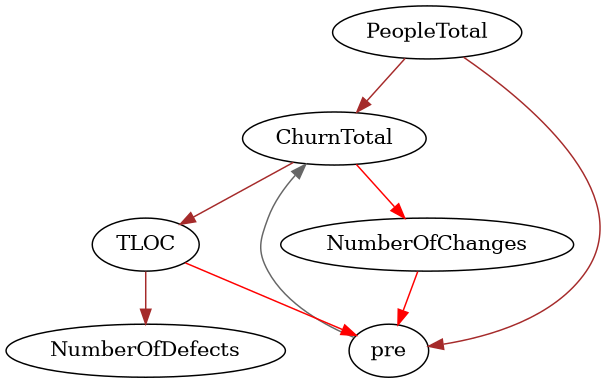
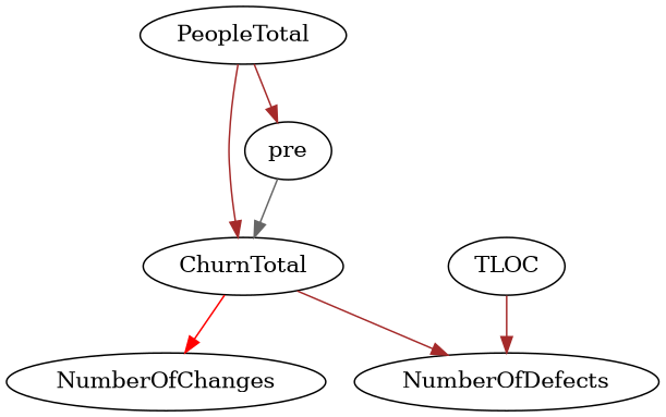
  digraph {
    edge [color=brown]
    PeopleTotal
    ChurnTotal
    pre
    NumberOfChanges
    TLOC
    NumberOfDefects
    PeopleTotal -> ChurnTotal
    PeopleTotal -> pre
    ChurnTotal -> NumberOfChanges [color=red]
-   ChurnTotal -> TLOC
+   ChurnTotal -> NumberOfDefects
    pre -> ChurnTotal [color=gray40]
-   NumberOfChanges -> pre [color=red]
-   TLOC -> pre [color=red]
    TLOC -> NumberOfDefects
  }
